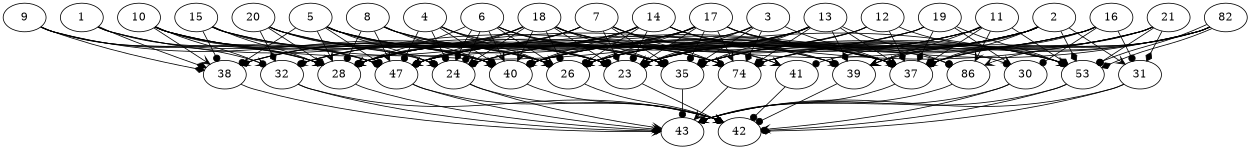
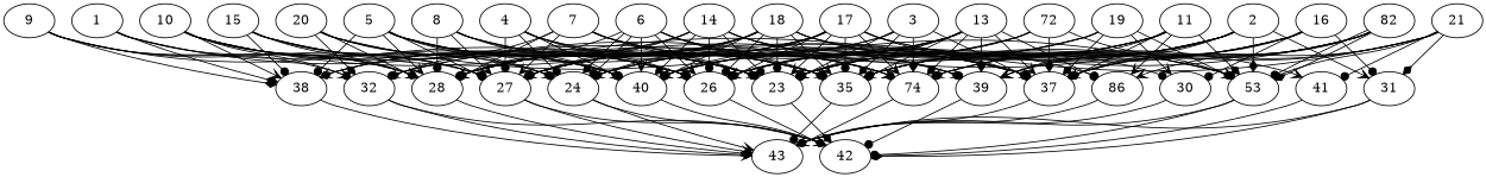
  digraph {
    node [alpha=0.14]
    edge [arrowhead=vee]
    1 [alpha=0.03 expect_size=172560477722166336]
    28 [expect_size=14856509781612613861376]
    35 [alpha=0.15 expect_size=85748148668692912]
    38 [alpha=0.05 expect_size=1647238114333155131392]
    40 [alpha=0.15 expect_size=5536038554423898]
    43 [alpha=0.05 expect_size=7403013474373289984]
    42 [alpha=0.16 expect_size=16484869595167696355328]
    2 [alpha=0.00 expect_size=190593814128253152]
    23 [alpha=0.06 expect_size=6623536649340280]
    26 [alpha=0.16 expect_size=2087836957108627200]
    31 [alpha=0.01 expect_size=169548051343182976]
    32 [alpha=0.11 expect_size=65603229441859200]
    n13 [alpha=0.00 expect_size=7154093798496082591744 label=53]
    n14 [alpha=0.18 expect_size=6942931407472346112 label=74]
    37 [alpha=0.02 expect_size=3561072975068610428928]
    39 [alpha=0.08 expect_size=3954301994370732544]
    3 [alpha=0.04 expect_size=34422062979091392]
    24 [alpha=0.06 expect_size=255610638440233280]
-   27 [alpha=0.01 expect_size=6199074488321544192 label=47]
+   27 [alpha=0.01 expect_size=6199074488321544192]
    4 [alpha=0.03 expect_size=2974669004539205632]
    5 [alpha=0.16 expect_size=45024691335799512]
    6 [alpha=0.16 expect_size=946348215555884928]
    7 [alpha=0.12 expect_size=5438273052725724839936]
    41 [expect_size=8659231484727684759552]
    8 [alpha=0.11 expect_size=6960695974640543744]
    9 [alpha=0.10 expect_size=6825219238601559113728]
    10 [expect_size=36172115069598488]
    11 [alpha=0.16 expect_size=1584808372895729664]
    n29 [alpha=0.12 expect_size=43075350414555648 label=86]
-   12 [alpha=0.16 expect_size=1011032802102175858688]
+   12 [alpha=0.16 expect_size=1011032802102175858688 label=72]
    13 [expect_size=27781638313006324]
    14 [alpha=0.10 expect_size=8113633889266336768]
    15 [alpha=0.04 expect_size=2775429541856335101952]
    16 [alpha=0.17 expect_size=894012706653483648]
    30 [expect_size=74712287305344032]
    17 [alpha=0.09 expect_size=495553727502018624]
    18 [alpha=0.15 expect_size=2857156845747287552]
    19 [alpha=0.15 expect_size=14199074924685798]
    20 [alpha=0.11 expect_size=394664545896301760]
    21 [expect_size=2330448721982515712]
    n41 [alpha=0.05 expect_size=137672338742445120 label=82]
    1 -> 28 [arrowhead=diamond]
    1 -> 35 [arrowhead=dot]
    1 -> 38 [arrowhead=diamond]
    1 -> 40
    28 -> 43 [arrowhead=diamond]
    35 -> 43 [arrowhead=dot]
    38 -> 43
    40 -> 42 [arrowhead=diamond]
    2 -> 35 [arrowhead=diamond]
    2 -> 40 [arrowhead=diamond]
    2 -> 23
    2 -> 26 [arrowhead=dot]
    2 -> 31
    2 -> 32 [arrowhead=dot]
    2 -> n13 [arrowhead=diamond]
    2 -> n14 [arrowhead=diamond]
    2 -> 37 [arrowhead=diamond]
    2 -> 39
    23 -> 42 [arrowhead=diamond]
    26 -> 42
    31 -> 43 [arrowhead=diamond]
    31 -> 42 [arrowhead=diamond]
    32 -> 43 [arrowhead=diamond]
    32 -> 42
    n13 -> 43
    n13 -> 42 [arrowhead=dot]
    n14 -> 43
    37 -> 43
    39 -> 42 [arrowhead=dot]
    3 -> 35 [arrowhead=diamond]
    3 -> 23 [arrowhead=dot]
    3 -> n14 [arrowhead=diamond]
    3 -> 37 [arrowhead=diamond]
    3 -> 24 [arrowhead=dot]
    3 -> 27
    24 -> 43
    24 -> 42
    27 -> 43
    27 -> 42 [arrowhead=diamond]
    4 -> 40 [arrowhead=diamond]
    4 -> 23 [arrowhead=diamond]
    4 -> 26
    4 -> n14
    4 -> 24 [arrowhead=dot]
    4 -> 27 [arrowhead=dot]
    5 -> 28
    5 -> 35 [arrowhead=dot]
    5 -> 38 [arrowhead=dot]
    5 -> 40 [arrowhead=diamond]
    5 -> 23 [arrowhead=diamond]
    5 -> 26 [arrowhead=dot]
    5 -> 37
    5 -> 24
    5 -> 27 [arrowhead=dot]
    6 -> 28 [arrowhead=diamond]
    6 -> 35 [arrowhead=diamond]
    6 -> 40
    6 -> 26
    6 -> n14 [arrowhead=dot]
    6 -> 39
    6 -> 24 [arrowhead=diamond]
    6 -> 24 [arrowhead=dot]
    7 -> 28 [arrowhead=dot]
    7 -> 35 [arrowhead=dot]
    7 -> 23 [arrowhead=diamond]
    7 -> 32 [arrowhead=diamond]
    7 -> n14
    7 -> 37 [arrowhead=diamond]
    7 -> 27
-   7 -> 41
    41 -> 42 [arrowhead=dot]
    8 -> 28 [arrowhead=dot]
    8 -> 35
    8 -> 40 [arrowhead=dot]
    8 -> 26 [arrowhead=dot]
    8 -> n14
    8 -> 27
    9 -> 28
    9 -> 38 [arrowhead=diamond]
    9 -> 26
    9 -> 32 [arrowhead=dot]
    9 -> 27 [arrowhead=diamond]
    10 -> 28
    10 -> 38
    10 -> 23 [arrowhead=dot]
    10 -> 26 [arrowhead=diamond]
    10 -> 32
    10 -> 39 [arrowhead=dot]
    10 -> 24 [arrowhead=diamond]
    10 -> 27 [arrowhead=dot]
    11 -> 40
    11 -> 23
    11 -> 26
    11 -> n13 [arrowhead=diamond]
    11 -> 37 [arrowhead=diamond]
    11 -> 39
    11 -> 24 [arrowhead=diamond]
    11 -> n29
    n29 -> 43 [arrowhead=diamond]
    12 -> 23
    12 -> 26 [arrowhead=dot]
    12 -> n13 [arrowhead=diamond]
    12 -> 37 [arrowhead=diamond]
    12 -> 27 [arrowhead=diamond]
    13 -> 28 [arrowhead=diamond]
    13 -> 35 [arrowhead=dot]
    13 -> 40 [arrowhead=dot]
    13 -> 23 [arrowhead=dot]
    13 -> 26
    13 -> n14 [arrowhead=diamond]
    13 -> 37
    13 -> 39 [arrowhead=diamond]
    13 -> 27 [arrowhead=diamond]
    13 -> n29 [arrowhead=dot]
    14 -> 28
    14 -> 38
    14 -> 40 [arrowhead=diamond]
    14 -> 23 [arrowhead=dot]
    14 -> 26 [arrowhead=dot]
    14 -> 37 [arrowhead=dot]
    14 -> 39 [arrowhead=diamond]
    14 -> 27 [arrowhead=diamond]
    14 -> n29 [arrowhead=dot]
    15 -> 28
    15 -> 38 [arrowhead=dot]
    15 -> 40 [arrowhead=dot]
    15 -> 23 [arrowhead=diamond]
    15 -> 37 [arrowhead=dot]
    15 -> 27 [arrowhead=dot]
    16 -> 35 [arrowhead=diamond]
    16 -> 40 [arrowhead=diamond]
    16 -> 23 [arrowhead=dot]
    16 -> 26
    16 -> 31 [arrowhead=dot]
    16 -> 37 [arrowhead=diamond]
    16 -> 30 [arrowhead=dot]
    30 -> 43 [arrowhead=diamond]
-   30 -> 42
    17 -> 28
    17 -> 35 [arrowhead=dot]
    17 -> 38 [arrowhead=diamond]
    17 -> 40 [arrowhead=dot]
    17 -> 23
    17 -> 26 [arrowhead=diamond]
    17 -> 32
    17 -> n13 [arrowhead=diamond]
    17 -> n14
    17 -> 37 [arrowhead=dot]
    17 -> 30 [arrowhead=dot]
    18 -> 28
    18 -> 35
    18 -> 38 [arrowhead=diamond]
    18 -> 40
    18 -> 23 [arrowhead=dot]
    18 -> 26 [arrowhead=dot]
    18 -> n13
    18 -> 37 [arrowhead=diamond]
    18 -> 24
    18 -> 27 [arrowhead=dot]
    18 -> 41
    19 -> 28 [arrowhead=dot]
    19 -> 23 [arrowhead=diamond]
    19 -> n13
    19 -> 37 [arrowhead=diamond]
    19 -> 27
    19 -> 30
    20 -> 28 [arrowhead=diamond]
    20 -> 40
    20 -> 23
    20 -> 32 [arrowhead=diamond]
    20 -> n13 [arrowhead=dot]
    20 -> 24 [arrowhead=dot]
    21 -> 28
    21 -> 35 [arrowhead=diamond]
    21 -> 31 [arrowhead=diamond]
    21 -> n13 [arrowhead=dot]
    21 -> n14 [arrowhead=dot]
    21 -> 37 [arrowhead=dot]
    21 -> 41 [arrowhead=dot]
    n41 -> 35
    n41 -> n13 [arrowhead=dot]
    n41 -> n13 [arrowhead=diamond]
    n41 -> n14
    n41 -> 37
    n41 -> 39
    n41 -> 24 [arrowhead=diamond]
    n41 -> n29
  }
